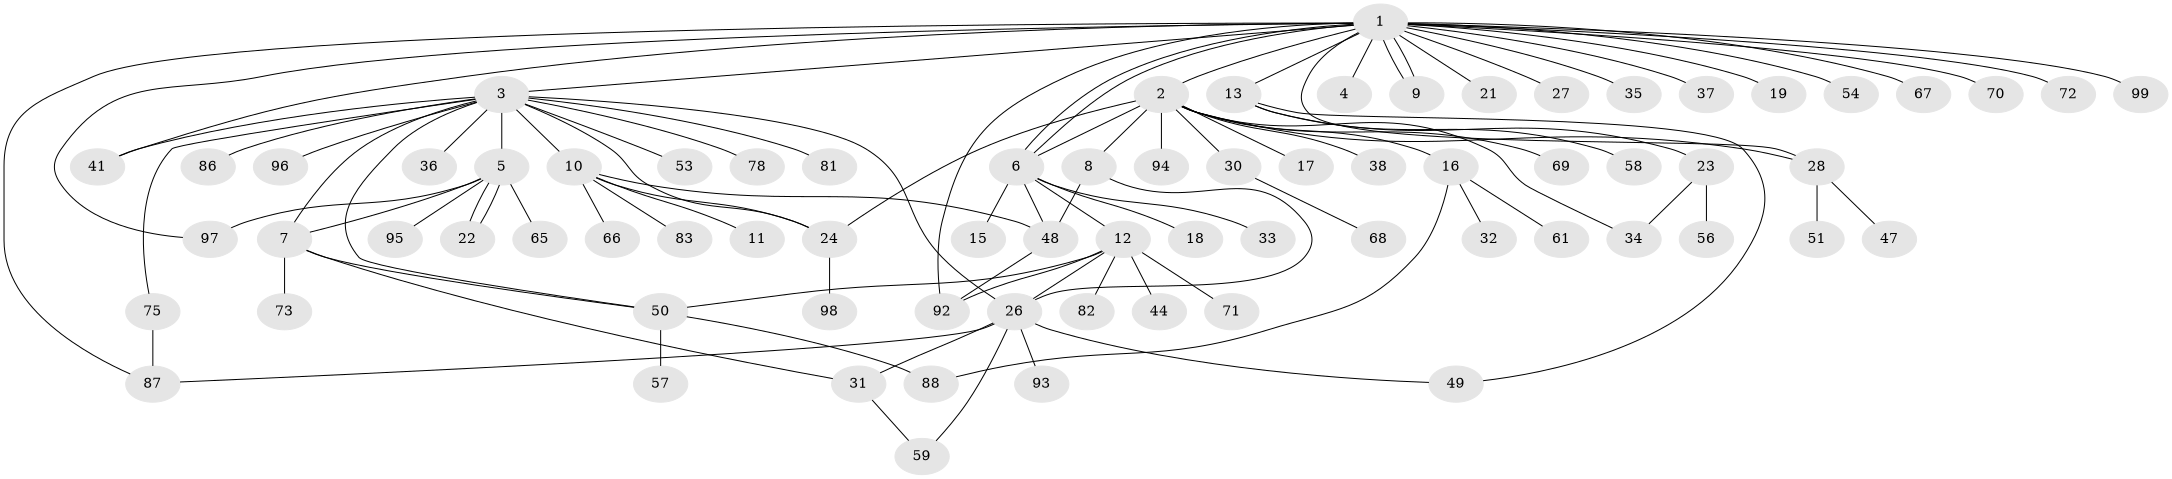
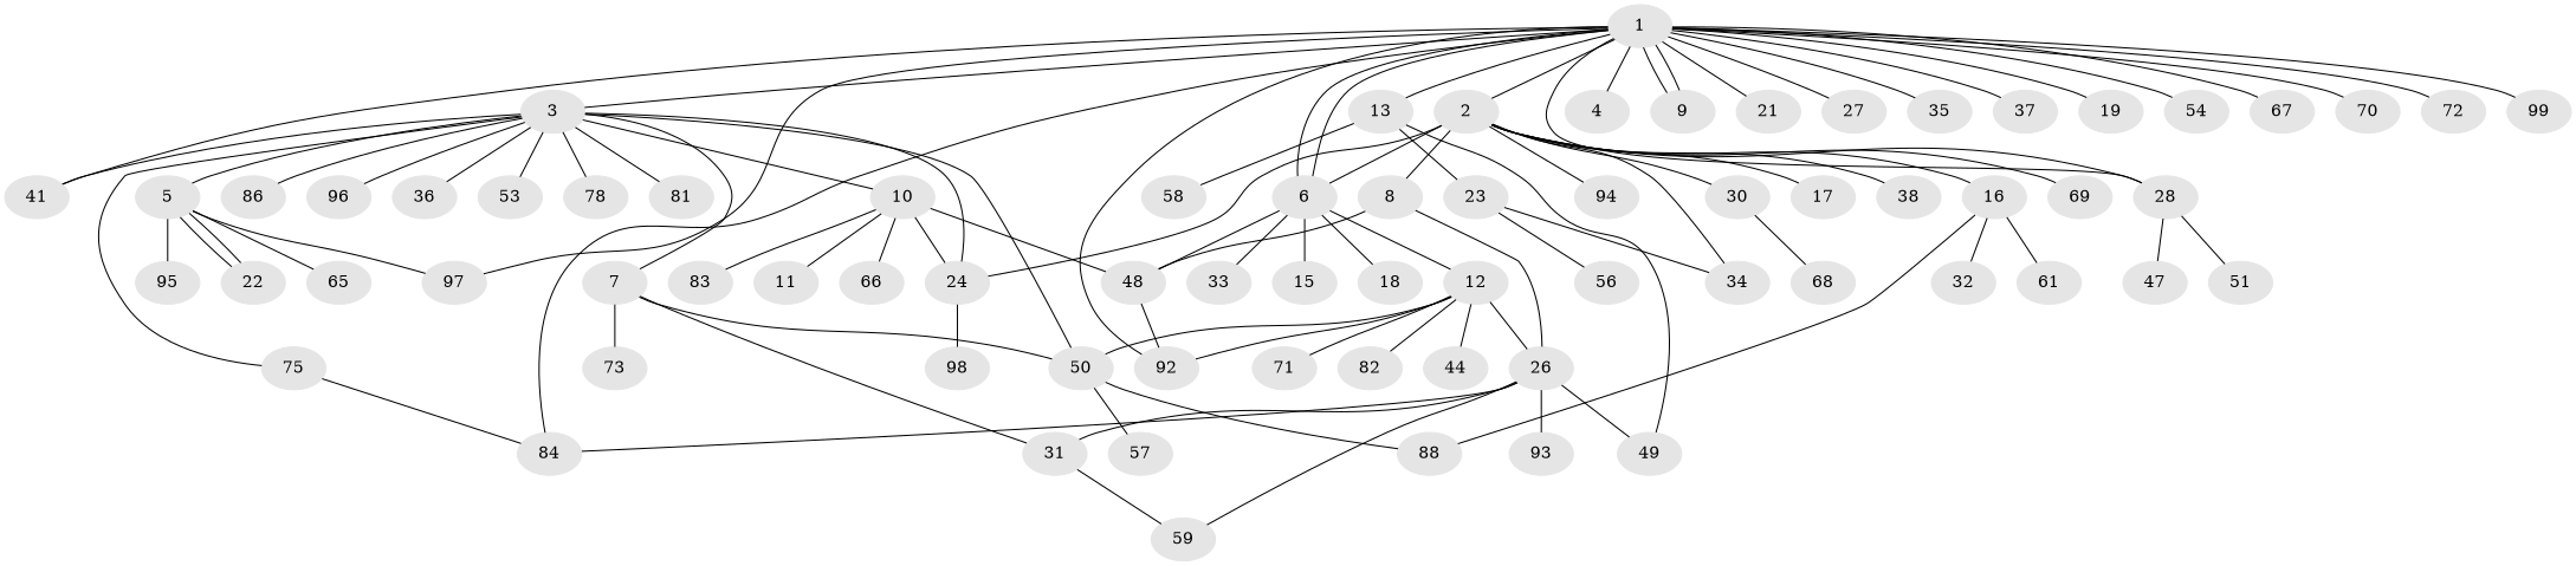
  graph {
    node [color=gray90 style=filled]
    1 [super="+20"]
    2 [super="+19"]
    3 [super="+14"]
    4
    6 [super="+46"]
    9 [super="+76"]
    13
    21 [super="+42"]
    27
    28 [super="+87"]
    35 [super="+79"]
    37
    n13 [label=19]
    41
    54
    67
    70
    72
-   84 [label=87]
+   84
    92
    97
    99
    8 [super="+63"]
    16 [super="+29"]
    17 [super="+64"]
    24 [super="+74"]
    30
    34
    38
    69
    94
    5 [super="+25"]
    7 [super="+80"]
    10 [super="+62"]
    26 [super="+45"]
    36
    50 [super="+85"]
    53
    75
    78
    81
    86
    96
    12 [super="+55"]
    15
    18
    33
    48 [super="+100"]
    23
    49
    58
    47
    51
    32
    61
    88
    98
    68 [super="+77"]
    22 [super="+43"]
    65
    95
    31
    73
    11
    66 [super="+91"]
    83
    59 [super="+60"]
    93
    57
    44
    71
    82
    56 [super="+90"]
    1 -- 2
    1 -- 3 [weight=2]
    1 -- 4
    1 -- 6
    1 -- 6
    1 -- 9
    1 -- 9
    1 -- 13
    1 -- 21
    1 -- 27
    1 -- 28
    1 -- 35
    1 -- 37
    1 -- n13
    1 -- 41
    1 -- 54
    1 -- 67
    1 -- 70
    1 -- 72
    1 -- 84
    1 -- 92
    1 -- 97
    1 -- 99
    2 -- 6
    2 -- 28
    2 -- 8
    2 -- 16
    2 -- 17
    2 -- 24
    2 -- 30
    2 -- 34
    2 -- 38
    2 -- 69
    2 -- 94
    3 -- 41
    3 -- 24
    3 -- 5 [weight=2]
    3 -- 7
    3 -- 10
-   3 -- 26
    3 -- 36
    3 -- 50
    3 -- 53
    3 -- 75
    3 -- 78
    3 -- 81
    3 -- 86
    3 -- 96
    6 -- 12
    6 -- 15
    6 -- 18
    6 -- 33
    6 -- 48
    13 -- 23
    13 -- 49
    13 -- 58
    28 -- 47
    28 -- 51
    8 -- 26
    8 -- 48
    16 -- 32
    16 -- 61
    16 -- 88
    24 -- 98
    30 -- 68
    5 -- 97
-   5 -- 7
    5 -- 22
    5 -- 22
    5 -- 65
    5 -- 95
    7 -- 50
    7 -- 31
    7 -- 73
    10 -- 24
    10 -- 48
    10 -- 11
    10 -- 66
    10 -- 83
    26 -- 84
    26 -- 49
    26 -- 31
    26 -- 59
    26 -- 93
    50 -- 88
    50 -- 57
    75 -- 84
    12 -- 92
    12 -- 26
    12 -- 50
    12 -- 44
    12 -- 71
    12 -- 82
    48 -- 92
    23 -- 34
    23 -- 56
    31 -- 59
  }
